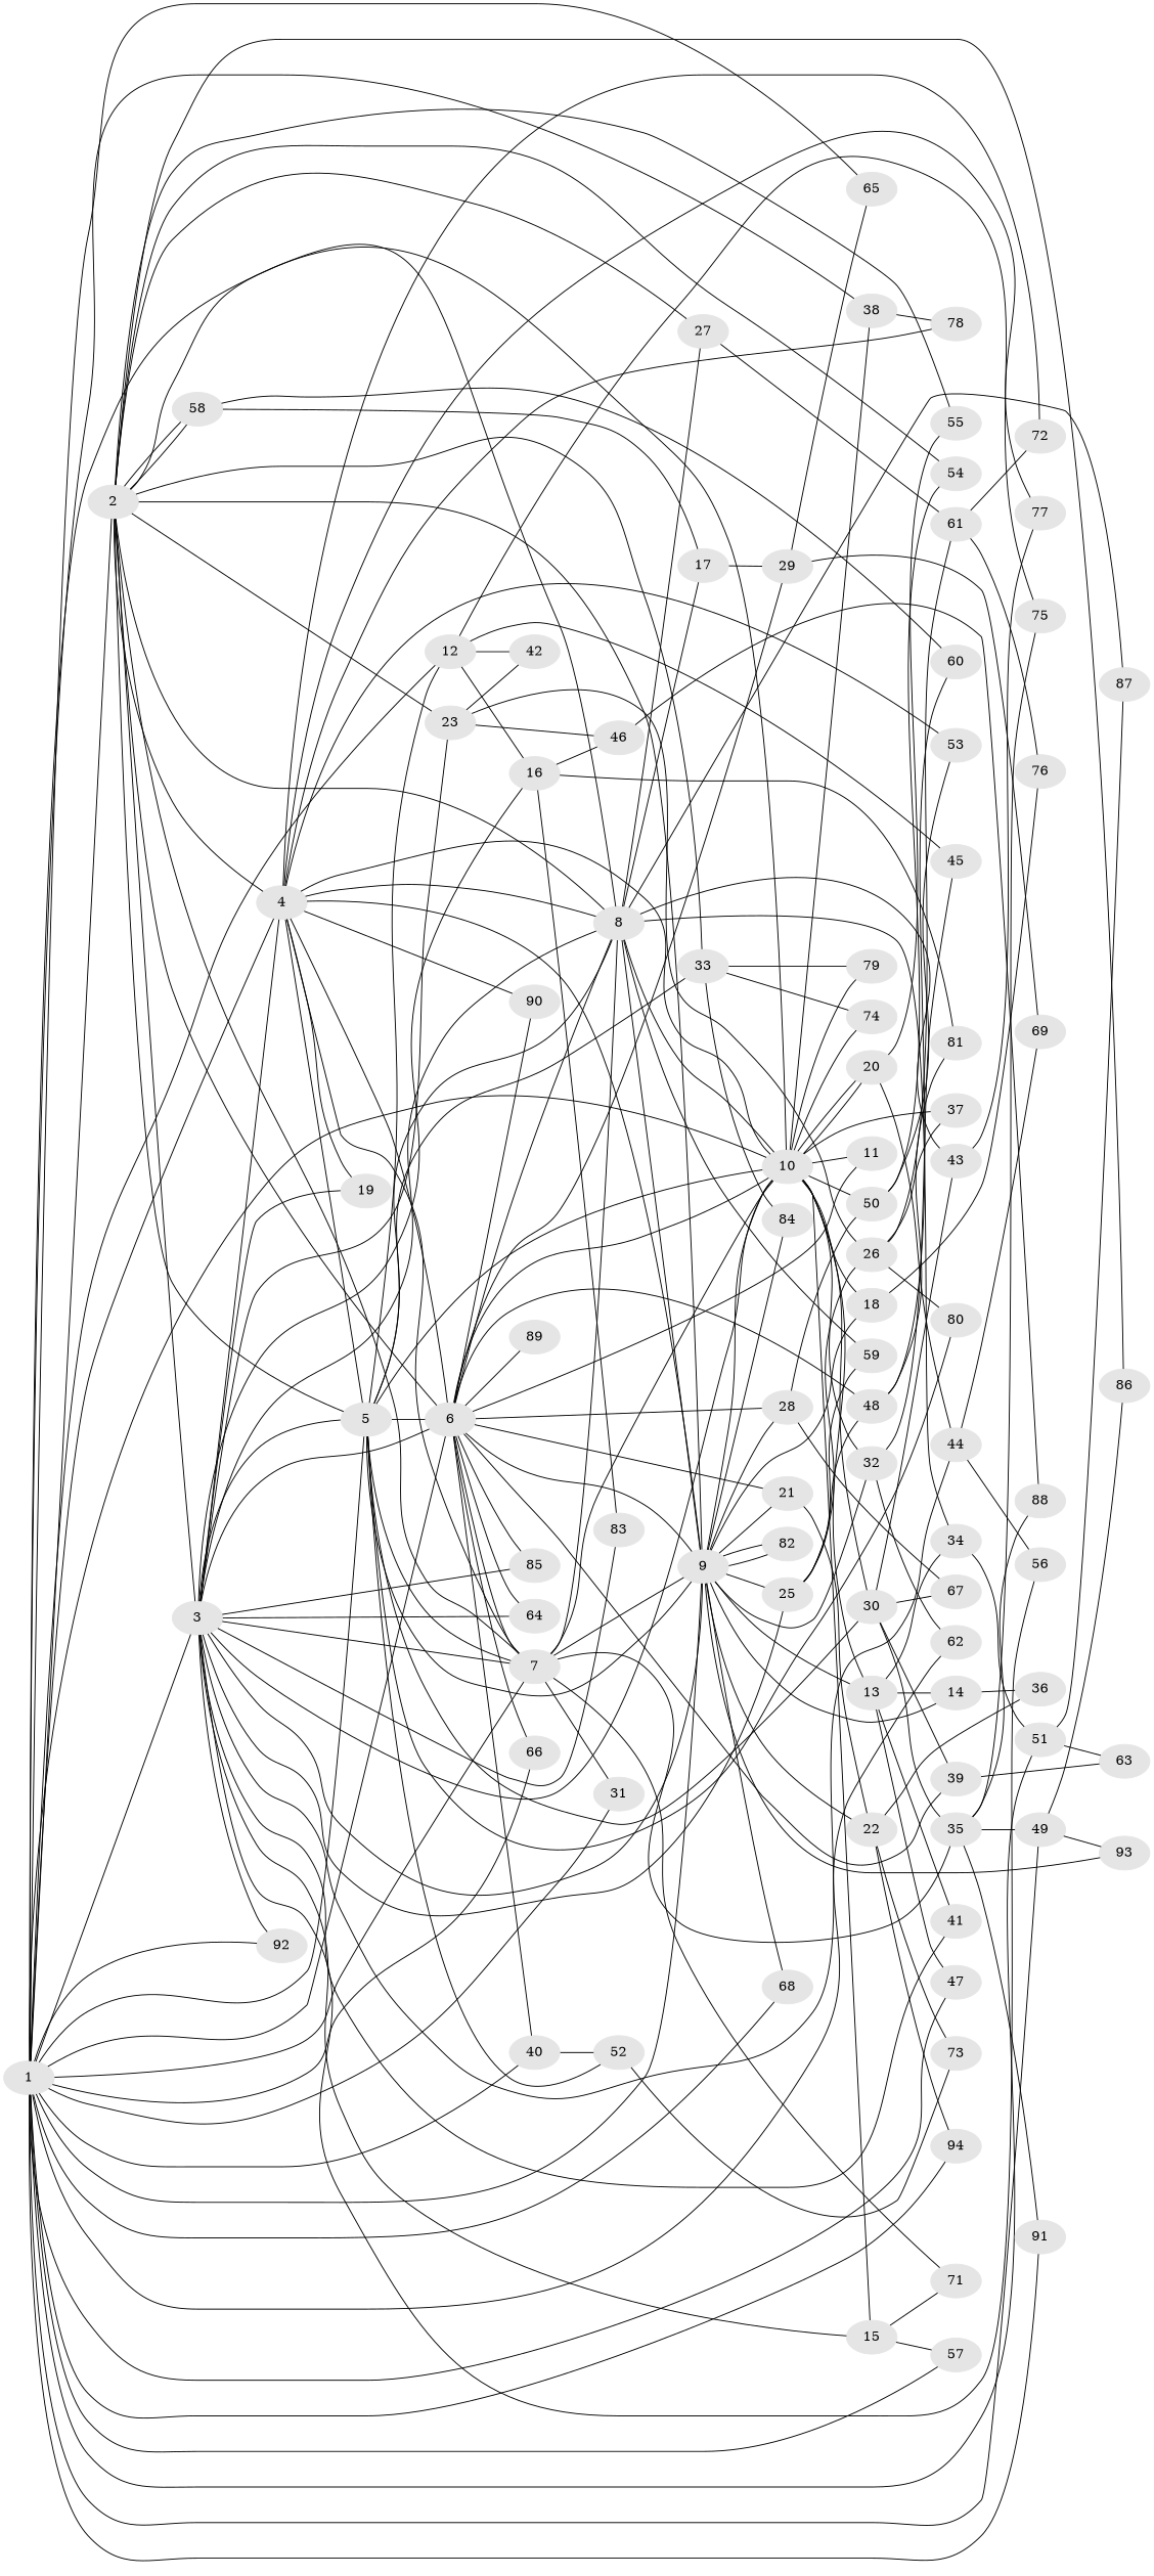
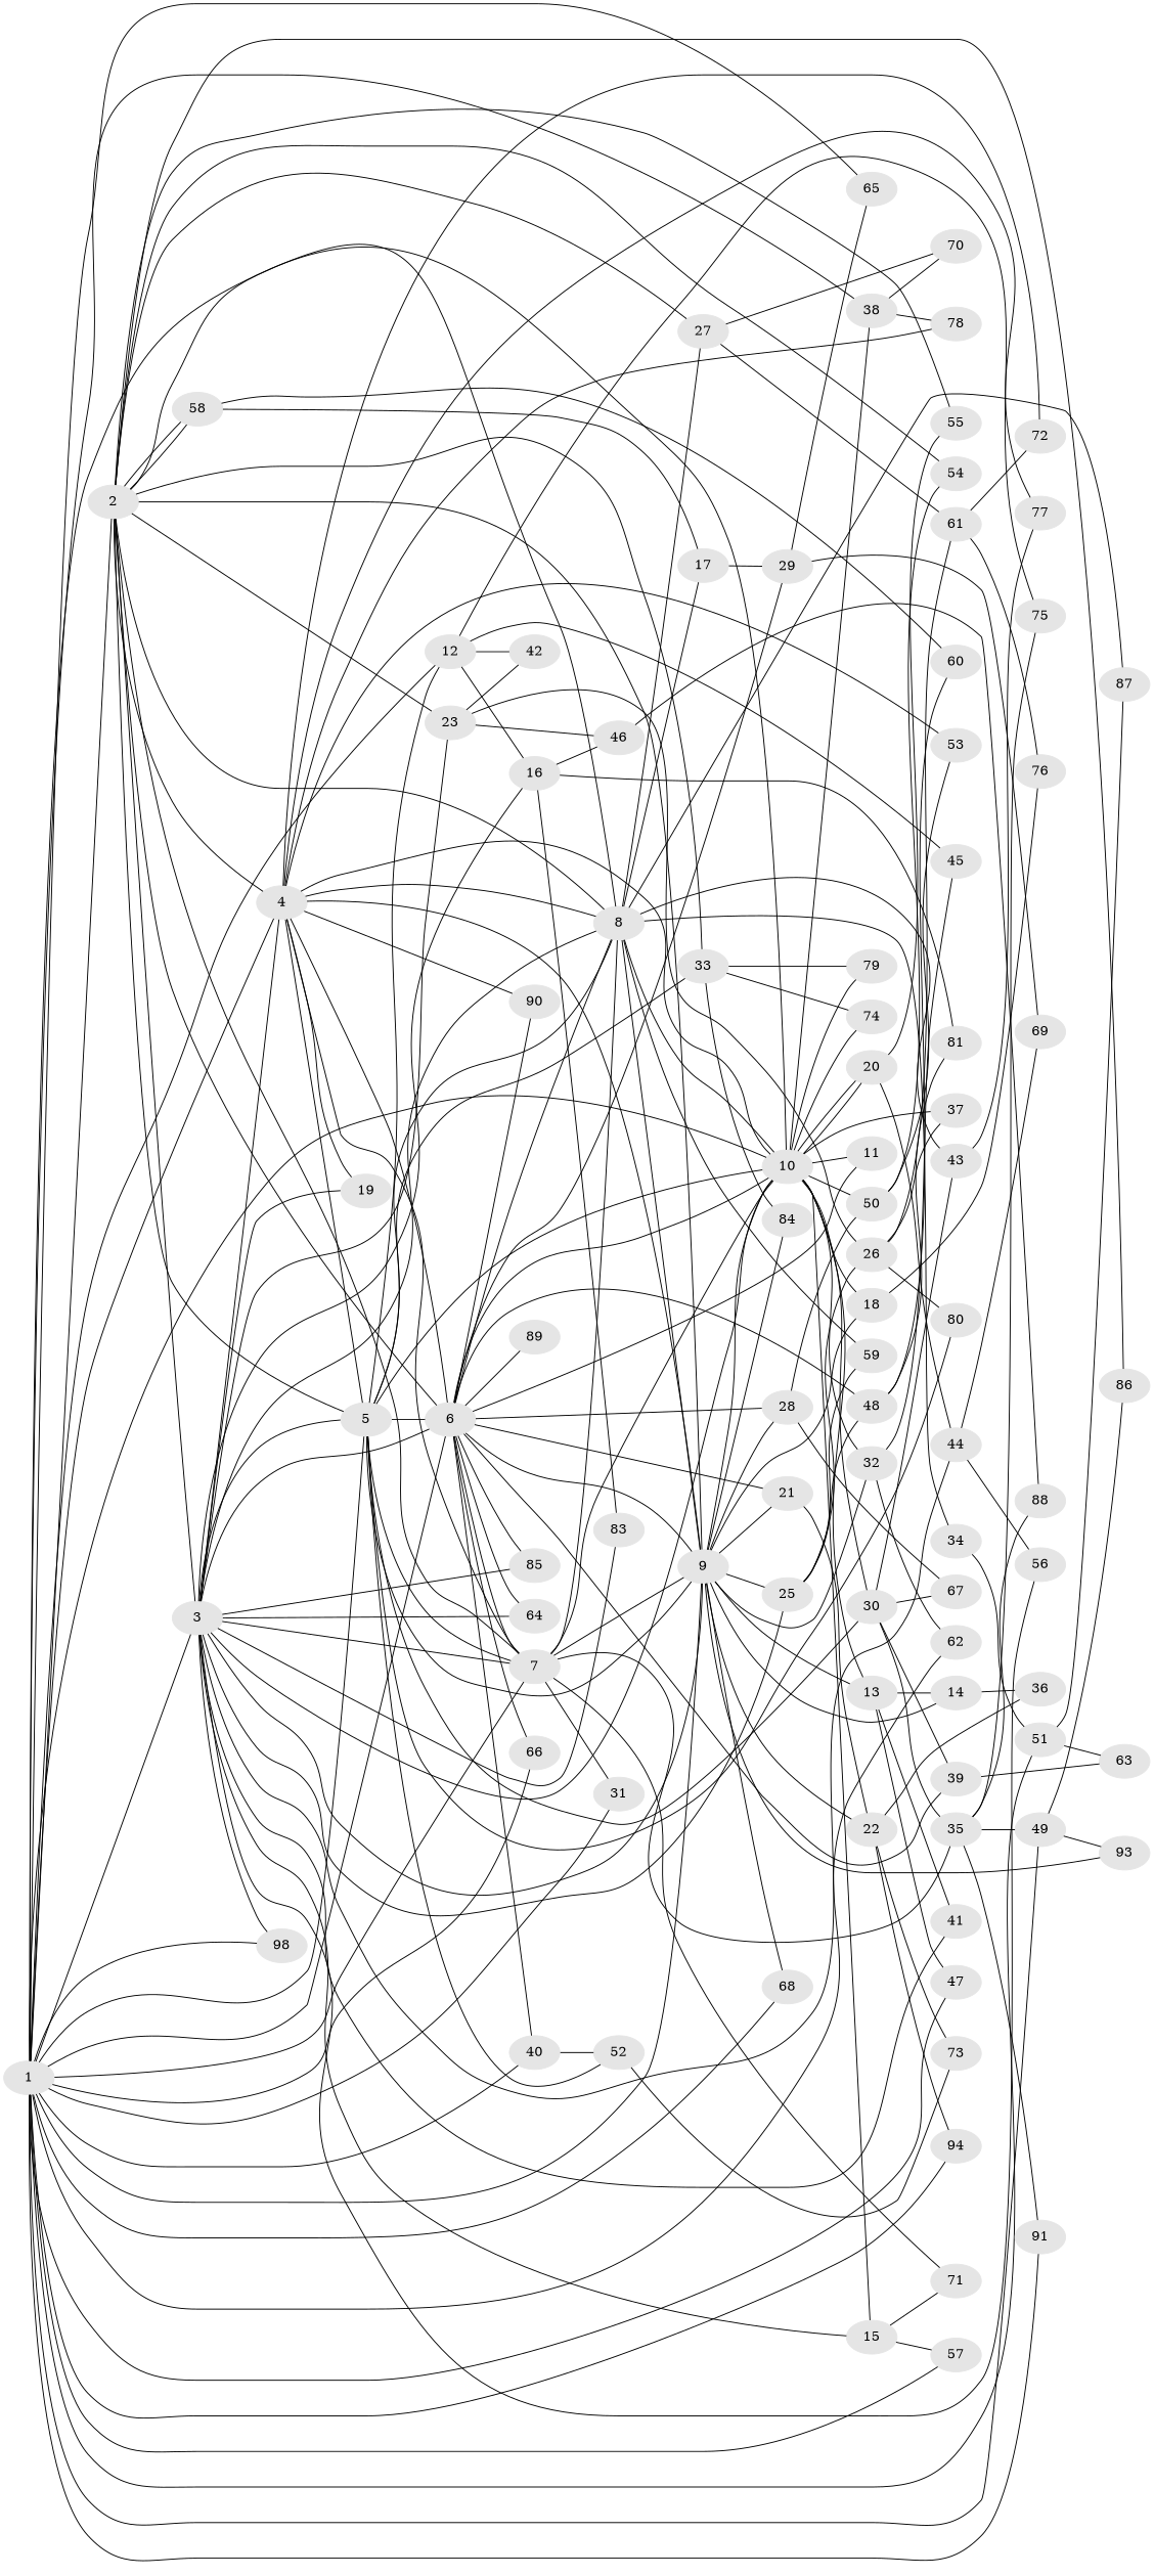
  graph {
    rankdir=LR
    node [color=gray90 style=filled]
    1
    2
    3
    4
    5
    6
    7
    8
    9
    10
    12
    n12 [label=94]
    31
    38
    40
    47
    49
    51
    57
    62
    65
    66
    68
    91
-   92
+   92 [label=98]
    23
    27
    33
    54
    55
    58
    86
    15
    16
    19
    25
    41
    44
    56
    64
    83
    85
    53
    72
    77
    78
    90
    30
    52
    80
    11
    21
    28
    29
    39
    48
    89
    35
    71
    17
    34
    43
    59
    87
    13
    14
    18
    22
    32
-   82
    84
    93
    20
    37
    50
    74
    79
    42
    45
    75
+   70
    63
    46
    26
    61
    60
    81
    69
    67
    73
    88
    36
    76
    1 -- 2
    1 -- 3
    1 -- 4
    1 -- 5
    1 -- 6
    1 -- 7
    1 -- 8
    1 -- 9
    1 -- 10
    1 -- 12
    1 -- n12
    1 -- 31
    1 -- 38
    1 -- 40
    1 -- 47
    1 -- 49
    1 -- 51
    1 -- 57
    1 -- 62
    1 -- 65
    1 -- 66
    1 -- 68
    1 -- 91
    1 -- 92
    2 -- 3
    2 -- 4
    2 -- 5
    2 -- 6
    2 -- 7
    2 -- 8
    2 -- 9
    2 -- 10
    2 -- 23
    2 -- 27
    2 -- 33
    2 -- 54
    2 -- 55
    2 -- 58
    2 -- 58
    2 -- 86
    3 -- 4
    3 -- 5
    3 -- 6
    3 -- 7
    3 -- 8
    3 -- 9
    3 -- 10
    3 -- 92
    3 -- 23
    3 -- 15
    3 -- 16
    3 -- 19
    3 -- 25
    3 -- 41
    3 -- 44
    3 -- 56
    3 -- 64
    3 -- 83
    3 -- 85
    4 -- 5
    4 -- 6
    4 -- 7
    4 -- 8
    4 -- 9
    4 -- 10
    4 -- 19
    4 -- 53
    4 -- 72
    4 -- 77
    4 -- 78
    4 -- 90
    5 -- 6
    5 -- 7
    5 -- 8
    5 -- 9
    5 -- 10
    5 -- 12
    5 -- 33
    5 -- 30
    5 -- 52
    5 -- 80
    6 -- 7
    6 -- 8
    6 -- 9
    6 -- 10
    6 -- 40
    6 -- 66
    6 -- 64
    6 -- 85
    6 -- 90
    6 -- 11
    6 -- 21
    6 -- 28
    6 -- 29
    6 -- 39
    6 -- 48
    6 -- 89
    7 -- 8
    7 -- 9
    7 -- 10
    7 -- 31
    7 -- 35
    7 -- 71
    8 -- 9
    8 -- 10
    8 -- 27
    8 -- 17
    8 -- 34
    8 -- 43
    8 -- 59
    8 -- 87
    9 -- 10
    9 -- 68
    9 -- 25
    9 -- 21
    9 -- 28
    9 -- 13
    9 -- 14
    9 -- 18
    9 -- 22
    9 -- 32
-   9 -- 82
-   9 -- 82
    9 -- 84
    9 -- 93
    10 -- 38
    10 -- 15
    10 -- 30
    10 -- 11
    10 -- 13
    10 -- 18
    10 -- 32
    10 -- 20
    10 -- 20
    10 -- 37
    10 -- 50
    10 -- 74
    10 -- 79
    12 -- 16
    12 -- 42
    12 -- 45
    12 -- 75
    38 -- 78
+   38 -- 70
    40 -- 52
    49 -- 86
    49 -- 93
    51 -- 87
    51 -- 63
    23 -- 42
    23 -- 46
    23 -- 26
+   27 -- 70
    27 -- 61
    33 -- 84
    33 -- 74
    33 -- 79
    58 -- 17
    58 -- 60
    15 -- 57
    15 -- 71
    16 -- 83
    16 -- 46
    16 -- 81
    25 -- 48
    25 -- 59
    25 -- 26
    44 -- 56
    44 -- 69
    30 -- 39
    30 -- 35
    30 -- 43
    30 -- 67
    52 -- 73
    21 -- 22
    28 -- 50
    28 -- 67
    29 -- 65
    29 -- 69
    39 -- 63
    48 -- 60
    48 -- 81
    35 -- 49
    35 -- 91
    35 -- 75
    35 -- 88
    17 -- 29
    34 -- 51
    43 -- 77
    13 -- 47
    13 -- 41
-   13 -- 34
    13 -- 14
    14 -- 36
    18 -- 76
    22 -- n12
    22 -- 73
    22 -- 36
    32 -- 62
    32 -- 45
    20 -- 55
    20 -- 44
    50 -- 54
    50 -- 53
    46 -- 88
    26 -- 80
    26 -- 37
    26 -- 61
    61 -- 72
    61 -- 76
  }
